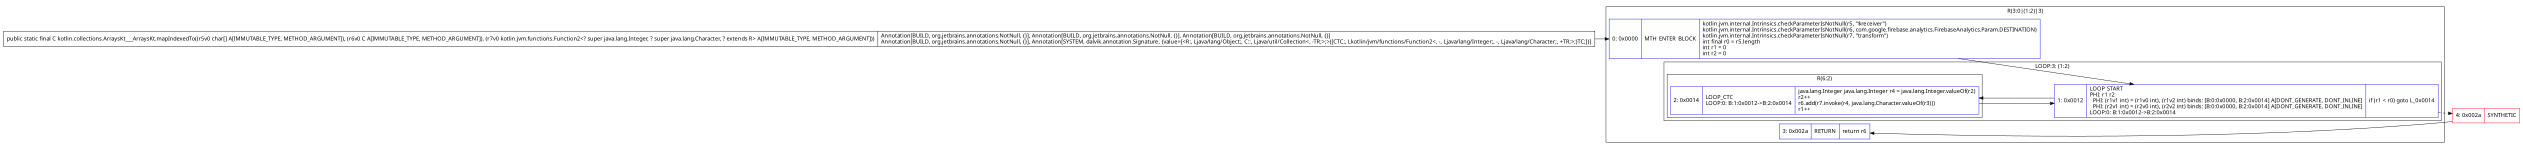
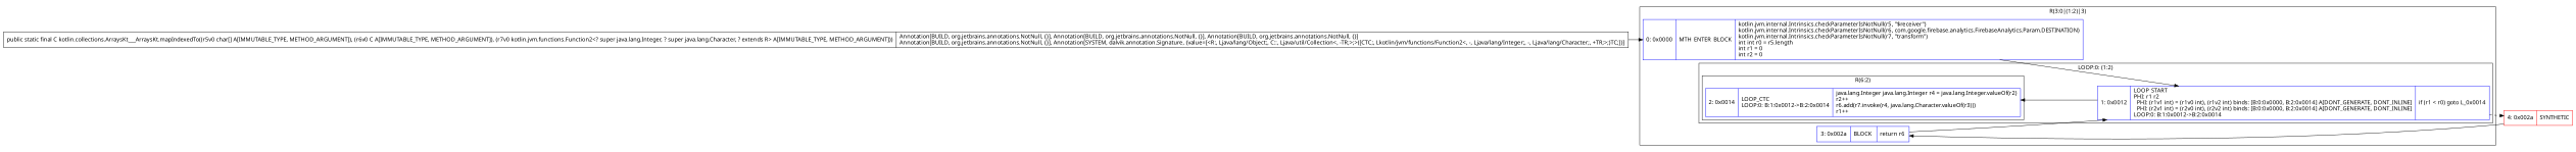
  digraph {
    fontname="Noto Sans"
    rankdir=LR
    node [color=blue fontname="Noto Sans" shape=record]
    edge [fontname="Noto Sans"]
    n1 [label="{2\:\ 0x0014|LOOP_CTC\lLOOP:0: B:1:0x0012\-\>B:2:0x0014\l|java.lang.Integer java.lang.Integer r4 = java.lang.Integer.valueOf(r2)\lr2++\lr6.add(r7.invoke(r4, java.lang.Character.valueOf(r3)))\lr1++\l}"]
    n2 [label="{1\:\ 0x0012|LOOP_START\lPHI: r1 r2 \l  PHI: (r1v1 int) = (r1v0 int), (r1v2 int) binds: [B:0:0x0000, B:2:0x0014] A[DONT_GENERATE, DONT_INLINE]\l  PHI: (r2v1 int) = (r2v0 int), (r2v2 int) binds: [B:0:0x0000, B:2:0x0014] A[DONT_GENERATE, DONT_INLINE]\lLOOP:0: B:1:0x0012\-\>B:2:0x0014\l|if (r1 \< r0) goto L_0x0014\l}"]
-   n3 [label="{0\:\ 0x0000|MTH_ENTER_BLOCK\l|kotlin.jvm.internal.Intrinsics.checkParameterIsNotNull(r5, \"$receiver\")\lkotlin.jvm.internal.Intrinsics.checkParameterIsNotNull(r6, com.google.firebase.analytics.FirebaseAnalytics.Param.DESTINATION)\lkotlin.jvm.internal.Intrinsics.checkParameterIsNotNull(r7, \"transform\")\lint final r0 = r5.length\lint r1 = 0\lint r2 = 0\l}"]
-   n4 [label="{3\:\ 0x002a|RETURN\l|return r6\l}"]
+   n3 [label="{0\:\ 0x0000|MTH_ENTER_BLOCK\l|kotlin.jvm.internal.Intrinsics.checkParameterIsNotNull(r5, \"$receiver\")\lkotlin.jvm.internal.Intrinsics.checkParameterIsNotNull(r6, com.google.firebase.analytics.FirebaseAnalytics.Param.DESTINATION)\lkotlin.jvm.internal.Intrinsics.checkParameterIsNotNull(r7, \"transform\")\lint int r0 = r5.length\lint r1 = 0\lint r2 = 0\l}"]
+   n4 [label="{3\:\ 0x002a|BLOCK\l|return r6\l}"]
    n5 [color=red label="{4\:\ 0x002a|SYNTHETIC\l}"]
    n6 [label="{public static final C kotlin.collections.ArraysKt___ArraysKt.mapIndexedTo((r5v0 char[] A[IMMUTABLE_TYPE, METHOD_ARGUMENT]), (r6v0 C A[IMMUTABLE_TYPE, METHOD_ARGUMENT]), (r7v0 kotlin.jvm.functions.Function2\<? super java.lang.Integer, ? super java.lang.Character, ? extends R\> A[IMMUTABLE_TYPE, METHOD_ARGUMENT]))  | Annotation[BUILD, org.jetbrains.annotations.NotNull, \{\}], Annotation[BUILD, org.jetbrains.annotations.NotNull, \{\}], Annotation[BUILD, org.jetbrains.annotations.NotNull, \{\}]\lAnnotation[BUILD, org.jetbrains.annotations.NotNull, \{\}], Annotation[SYSTEM, dalvik.annotation.Signature, \{value=[\<R:, Ljava\/lang\/Object;, C::, Ljava\/util\/Collection\<, \-TR;\>;\>([CTC;, Lkotlin\/jvm\/functions\/Function2\<, \-, Ljava\/lang\/Integer;, \-, Ljava\/lang\/Character;, +TR;\>;)TC;]\}]\l}" color=""]
    subgraph cluster_1 {
      label="R(3:0|(1:2)|3)"
      n3
      n4
      subgraph cluster_2 {
-       label="LOOP:3: (1:2)"
+       label="LOOP:0: (1:2)"
        n2
        subgraph cluster_3 {
          label="R(6:2)"
          n1
        }
      }
    }
-   n1 -> n2
+   n4 -> n2
    n2 -> n1
    n2 -> n5 [style=dashed]
    n3 -> n2
    n5 -> n4
    n6 -> n3
  }
